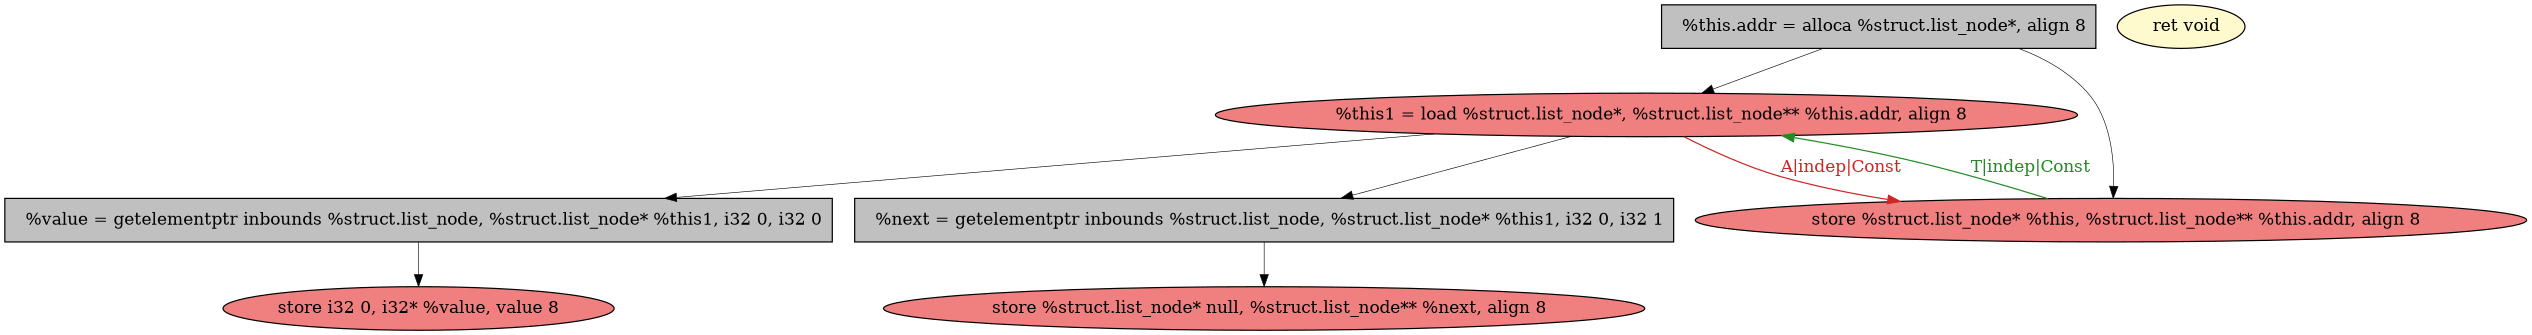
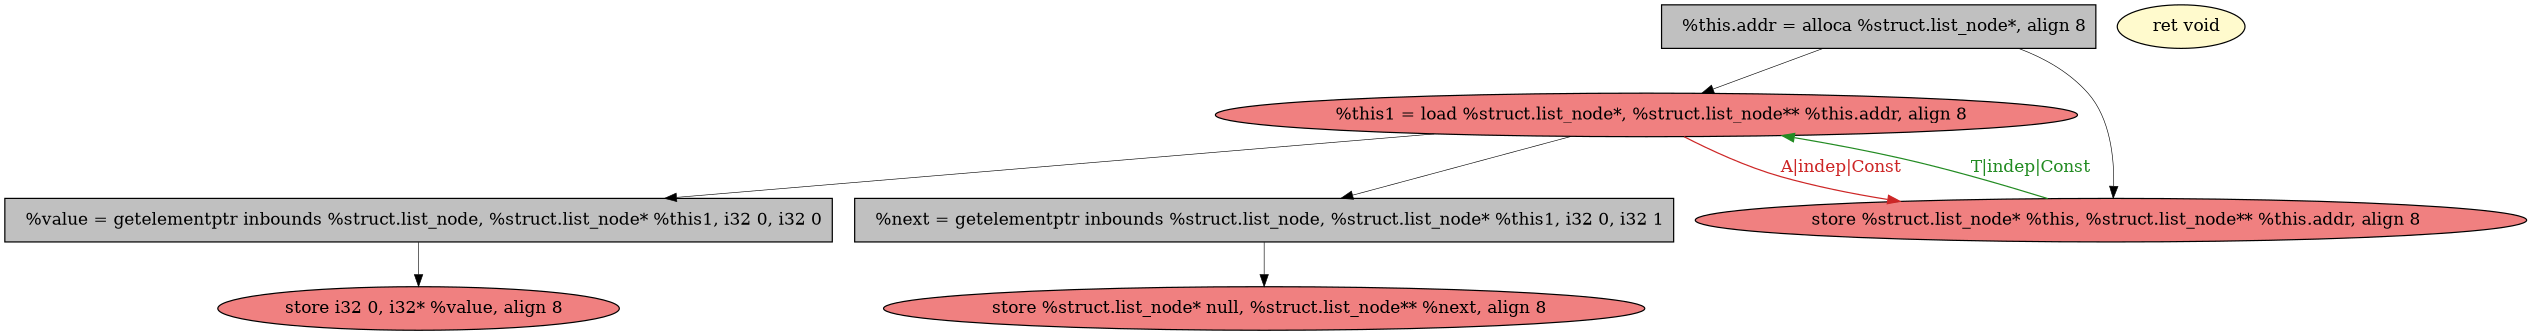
  digraph {
    fontname="DejaVu Serif"
    node [fillcolor=lightcoral shape=ellipse style=filled fontname="DejaVu Serif"]
    edge [color=black fontcolor=black penwidth=0.5 style=solid fontname="DejaVu Serif"]
    n1 [fillcolor=grey label="  %value = getelementptr inbounds %struct.list_node, %struct.list_node* %this1, i32 0, i32 0" shape=rectangle]
-   n2 [label="store i32 0, i32* %value, value 8"]
+   n2 [label="  store i32 0, i32* %value, align 8"]
    n3 [label="  %this1 = load %struct.list_node*, %struct.list_node** %this.addr, align 8"]
    n4 [fillcolor=grey label="  %next = getelementptr inbounds %struct.list_node, %struct.list_node* %this1, i32 0, i32 1" shape=rectangle]
    n5 [label="  store %struct.list_node* %this, %struct.list_node** %this.addr, align 8"]
    n6 [label="  store %struct.list_node* null, %struct.list_node** %next, align 8"]
    n7 [fillcolor=grey label="  %this.addr = alloca %struct.list_node*, align 8" shape=rectangle]
    n8 [fillcolor=lemonchiffon label="  ret void"]
    n1 -> n2
    n3 -> n1
    n3 -> n4
    n3 -> n5 [color=firebrick3 fontcolor=firebrick3 label="A|indep|Const" penwidth=1.0]
    n4 -> n6
    n5 -> n3 [color=forestgreen fontcolor=forestgreen label="T|indep|Const" penwidth=1.0]
    n7 -> n3
    n7 -> n5
  }
